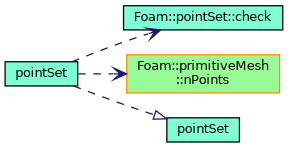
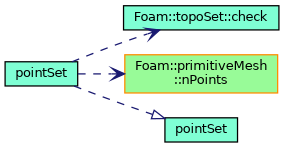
  digraph {
    rankdir=LR
    node [color=black fillcolor=aquamarine fontname=Helvetica fontsize=10 shape=record style=filled]
    edge [color=midnightblue fontname=Helvetica fontsize=10 labelfontname=Helvetica labelfontsize=10 style=dashed arrowhead=vee]
    n1 [fontcolor=black height=0.2 label=pointSet width=0.4]
-   n2 [height=0.2 label="Foam::pointSet::check" width=0.4]
+   n2 [height=0.2 label="Foam::topoSet::check" width=0.4]
    n3 [color=darkorange height=0.2 label="Foam::primitiveMesh\l::nPoints" width=0.4 fillcolor=palegreen]
    n4 [height=0.2 label=pointSet width=0.4]
    n1 -> n2
    n1 -> n3
    n1 -> n4 [arrowhead=onormal]
  }
